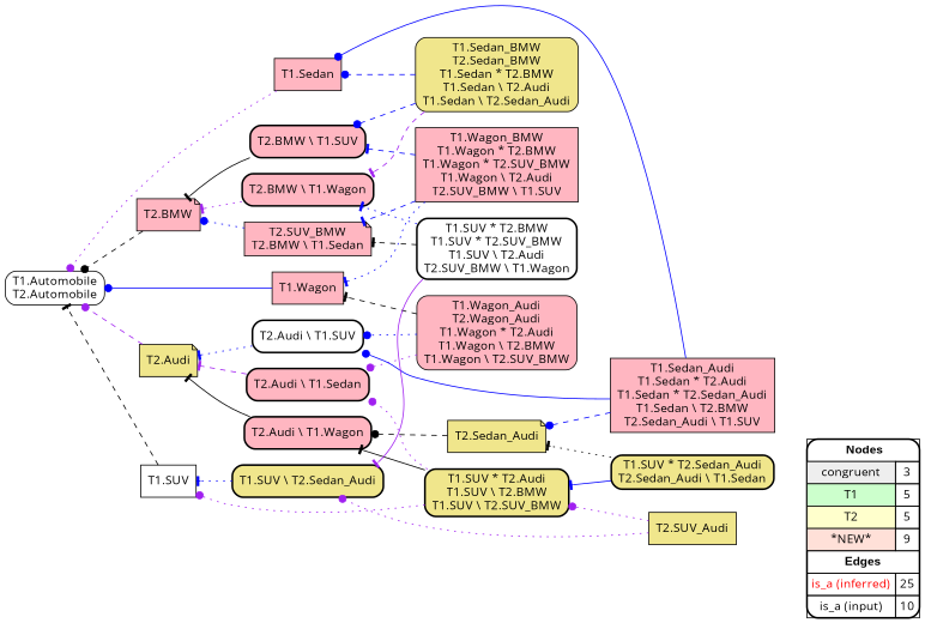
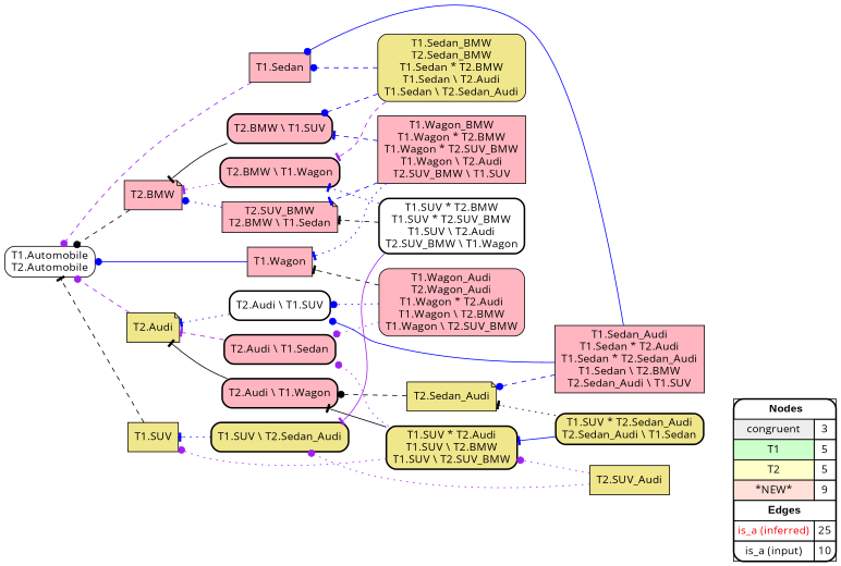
  digraph {
    fontname="Open Sans"
    rankdir=RL
    node [fillcolor=lightpink fontname="Open Sans" shape=box style="filled,rounded,bold"]
    edge [arrowhead=tee color=blue constraint=true fontname="Open Sans" penwidth=1 style=dashed]
    n1 [fillcolor=white label=<   <TABLE BORDER="0" CELLBORDER="1" CELLSPACING="0" CELLPADDING="4">  <TR> <TD COLSPAN="2"><font face="Arial Black"> Nodes</font></TD> </TR>  <TR>   <TD bgcolor="#EEEEEE" fontname="helvetica">congruent</TD>   <TD>3</TD>   </TR>  <TR>   <TD bgcolor="#CCFFCC" fontname="helvetica">T1</TD>   <TD>5</TD>   </TR>  <TR>   <TD bgcolor="#FFFFCC" fontname="helvetica">T2</TD>   <TD>5</TD>   </TR>  <TR>   <TD bgcolor="#FFE0D8" fontname="helvetica">*NEW*</TD>   <TD>9</TD>   </TR>  <TR> <TD COLSPAN="2"><font face = "Arial Black"> Edges </font></TD> </TR>  <TR>   <TD><font color ="#FF0000">is_a (inferred)</font></TD><TD>25</TD> </TR> <TR>   <TD><font color ="#000000">is_a (input)</font></TD><TD>10</TD> </TR> </TABLE>   > margin=0]
    "T1.Automobile\nT2.Automobile" [fillcolor=white style="filled,rounded"]
    "T1.Sedan_BMW\nT2.Sedan_BMW\nT1.Sedan * T2.BMW\nT1.Sedan \\ T2.Audi\nT1.Sedan \\ T2.Sedan_Audi" [fillcolor=khaki style="filled,rounded"]
    "T1.Sedan" [style=filled]
    "T2.BMW \\ T1.SUV"
    "T2.BMW \\ T1.Wagon"
    "T2.BMW" [shape=note style=filled]
    "T1.Wagon_Audi\nT2.Wagon_Audi\nT1.Wagon * T2.Audi\nT1.Wagon \\ T2.BMW\nT1.Wagon \\ T2.SUV_BMW" [style="filled,rounded"]
    "T1.Wagon" [style=filled]
    "T2.Audi \\ T1.Sedan"
    "T2.Audi \\ T1.SUV" [fillcolor=white]
    "T2.Audi" [fillcolor=khaki shape=note style=filled]
    "T1.Sedan_Audi\nT1.Sedan * T2.Audi\nT1.Sedan * T2.Sedan_Audi\nT1.Sedan \\ T2.BMW\nT2.Sedan_Audi \\ T1.SUV" [style=filled]
    "T2.Sedan_Audi" [fillcolor=khaki shape=note style=filled]
    "T2.Audi \\ T1.Wagon"
    "T1.Wagon_BMW\nT1.Wagon * T2.BMW\nT1.Wagon * T2.SUV_BMW\nT1.Wagon \\ T2.Audi\nT2.SUV_BMW \\ T1.SUV" [style=filled]
    "T2.SUV_BMW\nT2.BMW \\ T1.Sedan" [shape=note style=filled]
-   "T1.SUV" [fillcolor=white style=filled]
+   "T1.SUV" [fillcolor=khaki style=filled]
    "T2.SUV_Audi" [fillcolor=khaki style=filled]
    "T1.SUV \\ T2.Sedan_Audi" [fillcolor=khaki]
    "T1.SUV * T2.Audi\nT1.SUV \\ T2.BMW\nT1.SUV \\ T2.SUV_BMW" [fillcolor=khaki]
    "T1.SUV * T2.Sedan_Audi\nT2.Sedan_Audi \\ T1.Sedan" [fillcolor=khaki]
    "T1.SUV * T2.BMW\nT1.SUV * T2.SUV_BMW\nT1.SUV \\ T2.Audi\nT2.SUV_BMW \\ T1.Wagon" [fillcolor=white]
    subgraph sub_1 {
      rank=source
      n1
    }
    "T1.Sedan_BMW\nT2.Sedan_BMW\nT1.Sedan * T2.BMW\nT1.Sedan \\ T2.Audi\nT1.Sedan \\ T2.Sedan_Audi" -> "T1.Sedan" [arrowhead=dot]
    "T1.Sedan_BMW\nT2.Sedan_BMW\nT1.Sedan * T2.BMW\nT1.Sedan \\ T2.Audi\nT1.Sedan \\ T2.Sedan_Audi" -> "T2.BMW \\ T1.SUV" [arrowhead=dot]
    "T1.Sedan_BMW\nT2.Sedan_BMW\nT1.Sedan * T2.BMW\nT1.Sedan \\ T2.Audi\nT1.Sedan \\ T2.Sedan_Audi" -> "T2.BMW \\ T1.Wagon" [color=purple]
-   "T1.Sedan" -> "T1.Automobile\nT2.Automobile" [arrowhead=dot color=purple style=dotted]
+   "T1.Sedan" -> "T1.Automobile\nT2.Automobile" [arrowhead=dot color=purple]
    "T2.BMW \\ T1.SUV" -> "T2.BMW" [color=black style=solid]
    "T2.BMW \\ T1.Wagon" -> "T2.BMW" [color=purple style=dotted]
    "T2.BMW" -> "T1.Automobile\nT2.Automobile" [arrowhead=dot color=black]
    "T1.Wagon_Audi\nT2.Wagon_Audi\nT1.Wagon * T2.Audi\nT1.Wagon \\ T2.BMW\nT1.Wagon \\ T2.SUV_BMW" -> "T1.Wagon" [color=black]
    "T1.Wagon_Audi\nT2.Wagon_Audi\nT1.Wagon * T2.Audi\nT1.Wagon \\ T2.BMW\nT1.Wagon \\ T2.SUV_BMW" -> "T2.Audi \\ T1.Sedan" [arrowhead=dot color=purple style=dotted]
    "T1.Wagon_Audi\nT2.Wagon_Audi\nT1.Wagon * T2.Audi\nT1.Wagon \\ T2.BMW\nT1.Wagon \\ T2.SUV_BMW" -> "T2.Audi \\ T1.SUV" [arrowhead=dot style=dotted]
    "T1.Wagon" -> "T1.Automobile\nT2.Automobile" [arrowhead=dot style=solid]
    "T2.Audi \\ T1.Sedan" -> "T2.Audi" [color=purple]
    "T2.Audi \\ T1.SUV" -> "T2.Audi" [style=dotted]
    "T2.Audi" -> "T1.Automobile\nT2.Automobile" [arrowhead=dot color=purple]
    "T1.Sedan_Audi\nT1.Sedan * T2.Audi\nT1.Sedan * T2.Sedan_Audi\nT1.Sedan \\ T2.BMW\nT2.Sedan_Audi \\ T1.SUV" -> "T1.Sedan" [arrowhead=dot style=solid]
    "T1.Sedan_Audi\nT1.Sedan * T2.Audi\nT1.Sedan * T2.Sedan_Audi\nT1.Sedan \\ T2.BMW\nT2.Sedan_Audi \\ T1.SUV" -> "T2.Audi \\ T1.SUV" [arrowhead=dot style=solid]
    "T1.Sedan_Audi\nT1.Sedan * T2.Audi\nT1.Sedan * T2.Sedan_Audi\nT1.Sedan \\ T2.BMW\nT2.Sedan_Audi \\ T1.SUV" -> "T2.Sedan_Audi" [arrowhead=dot]
    "T2.Sedan_Audi" -> "T2.Audi \\ T1.Wagon" [arrowhead=dot color=black]
    "T2.Audi \\ T1.Wagon" -> "T2.Audi" [color=black style=solid]
    "T1.Wagon_BMW\nT1.Wagon * T2.BMW\nT1.Wagon * T2.SUV_BMW\nT1.Wagon \\ T2.Audi\nT2.SUV_BMW \\ T1.SUV" -> "T2.BMW \\ T1.SUV"
    "T1.Wagon_BMW\nT1.Wagon * T2.BMW\nT1.Wagon * T2.SUV_BMW\nT1.Wagon \\ T2.Audi\nT2.SUV_BMW \\ T1.SUV" -> "T1.Wagon" [style=dotted]
    "T1.Wagon_BMW\nT1.Wagon * T2.BMW\nT1.Wagon * T2.SUV_BMW\nT1.Wagon \\ T2.Audi\nT2.SUV_BMW \\ T1.SUV" -> "T2.SUV_BMW\nT2.BMW \\ T1.Sedan"
    "T2.SUV_BMW\nT2.BMW \\ T1.Sedan" -> "T2.BMW" [arrowhead=dot style=dotted]
    "T1.SUV" -> "T1.Automobile\nT2.Automobile" [color=black]
    "T2.SUV_Audi" -> "T1.SUV \\ T2.Sedan_Audi" [arrowhead=dot color=purple style=dotted]
    "T2.SUV_Audi" -> "T1.SUV * T2.Audi\nT1.SUV \\ T2.BMW\nT1.SUV \\ T2.SUV_BMW" [arrowhead=dot color=purple style=dotted]
    "T1.SUV \\ T2.Sedan_Audi" -> "T1.SUV" [style=dotted]
    "T1.SUV * T2.Audi\nT1.SUV \\ T2.BMW\nT1.SUV \\ T2.SUV_BMW" -> "T2.Audi \\ T1.Sedan" [arrowhead=dot color=purple style=dotted]
    "T1.SUV * T2.Audi\nT1.SUV \\ T2.BMW\nT1.SUV \\ T2.SUV_BMW" -> "T2.Audi \\ T1.Wagon" [color=black style=solid]
    "T1.SUV * T2.Audi\nT1.SUV \\ T2.BMW\nT1.SUV \\ T2.SUV_BMW" -> "T1.SUV" [arrowhead=dot color=purple style=dotted]
    "T1.SUV * T2.Sedan_Audi\nT2.Sedan_Audi \\ T1.Sedan" -> "T2.Sedan_Audi" [color=black style=dotted]
    "T1.SUV * T2.Sedan_Audi\nT2.Sedan_Audi \\ T1.Sedan" -> "T1.SUV * T2.Audi\nT1.SUV \\ T2.BMW\nT1.SUV \\ T2.SUV_BMW" [style=solid]
    "T1.SUV * T2.BMW\nT1.SUV * T2.SUV_BMW\nT1.SUV \\ T2.Audi\nT2.SUV_BMW \\ T1.Wagon" -> "T2.BMW \\ T1.Wagon" [style=dotted]
    "T1.SUV * T2.BMW\nT1.SUV * T2.SUV_BMW\nT1.SUV \\ T2.Audi\nT2.SUV_BMW \\ T1.Wagon" -> "T2.SUV_BMW\nT2.BMW \\ T1.Sedan" [color=black]
    "T1.SUV * T2.BMW\nT1.SUV * T2.SUV_BMW\nT1.SUV \\ T2.Audi\nT2.SUV_BMW \\ T1.Wagon" -> "T1.SUV \\ T2.Sedan_Audi" [color=purple style=solid]
  }
